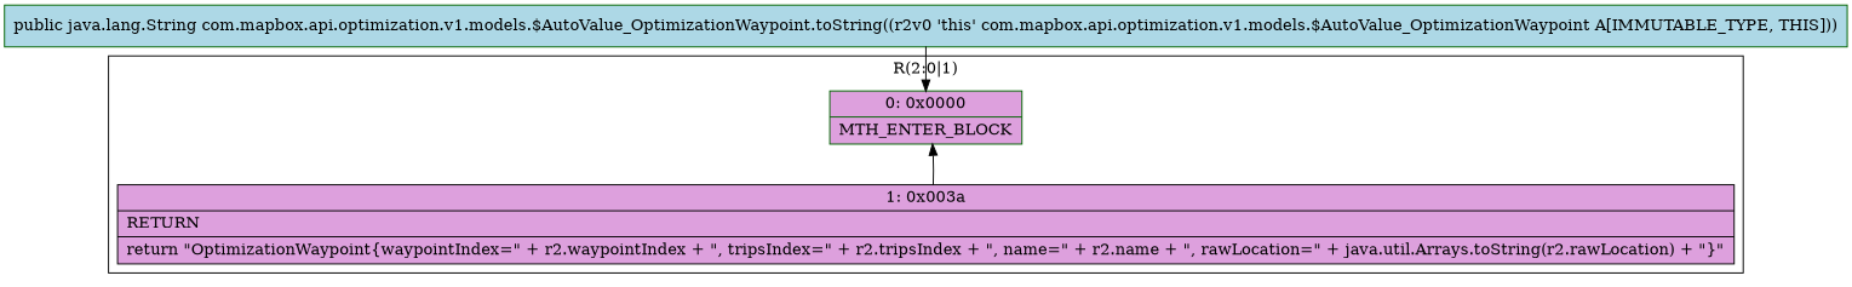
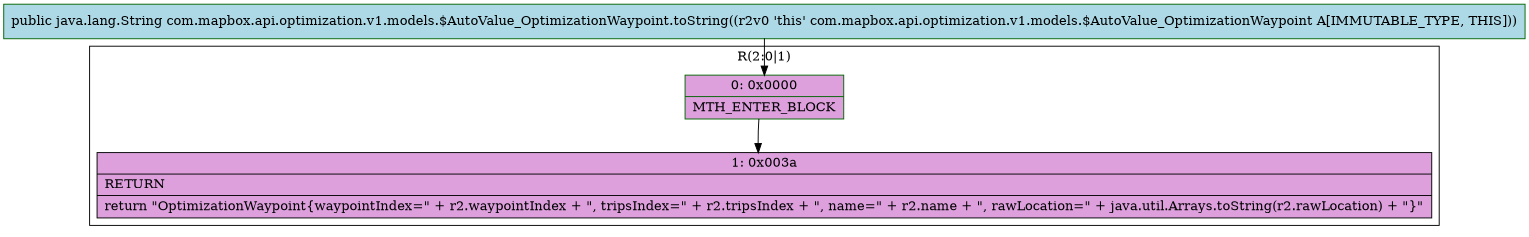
  digraph {
    node [color=darkgreen shape=record style=filled fillcolor=plum]
    edge [arrowhead=normal]
    n1 [label="{0\:\ 0x0000|MTH_ENTER_BLOCK\l}"]
    n2 [color=black label="{1\:\ 0x003a|RETURN\l|return \"OptimizationWaypoint\{waypointIndex=\" + r2.waypointIndex + \", tripsIndex=\" + r2.tripsIndex + \", name=\" + r2.name + \", rawLocation=\" + java.util.Arrays.toString(r2.rawLocation) + \"\}\"\l}"]
    n3 [label="{public java.lang.String com.mapbox.api.optimization.v1.models.$AutoValue_OptimizationWaypoint.toString((r2v0 'this' com.mapbox.api.optimization.v1.models.$AutoValue_OptimizationWaypoint A[IMMUTABLE_TYPE, THIS])) }" fillcolor=lightblue]
    subgraph cluster_1 {
      label="R(2:0|1)"
      n1
      n2
    }
-   n2 -> n1
+   n1 -> n2
    n3 -> n1
  }
